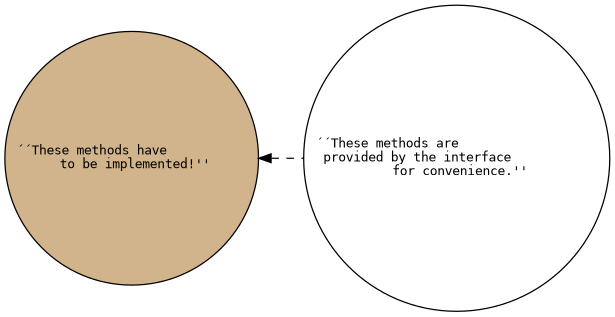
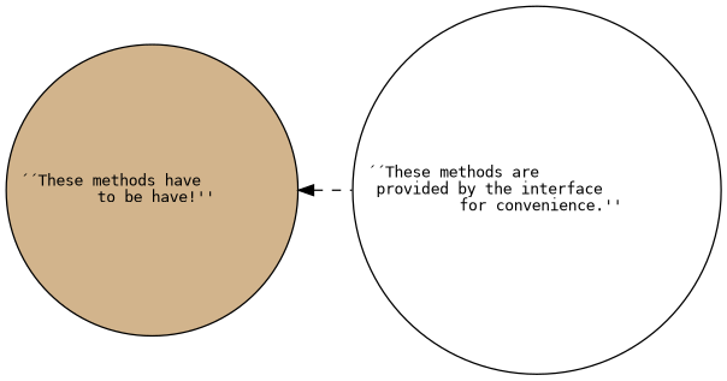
  digraph {
    rankdir=LR
    fontname="DejaVu Sans Mono"
    node [color=black fontname="DejaVu Sans Mono" fontsize=10 shape=circle style=filled]
    n1 [fillcolor=white fontcolor=black height=0.2 label="´´These methods are\l provided by the interface\l for convenience.''" width=0.4]
-   n2 [fillcolor=tan height=0.2 label="´´These methods have\l to be implemented!''" width=0.4]
+   n2 [fillcolor=tan height=0.2 label="´´These methods have\l to be have!''" width=0.4]
    n2 -> n1 [dir=back fontname="DejaVu Sans Mono" fontsize=10 labelfontname=Helvetica labelfontsize=10 shape=plaintext style=dashed]
  }
